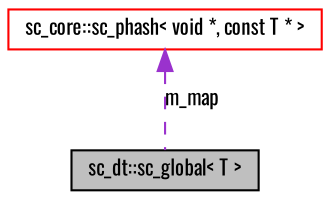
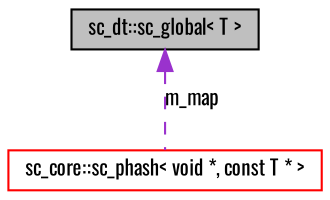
  digraph {
    fontname=Oswald
    node [fontname=Oswald fontsize=10 shape=record style=filled]
    n1 [color=black fillcolor=grey75 fontcolor=black height=0.2 label="sc_dt::sc_global\< T \>" width=0.4]
    n2 [color=red fillcolor=white height=0.2 label="sc_core::sc_phash\< void *, const T * \>" width=0.4]
-   n2 -> n1 [color=darkorchid3 dir=back fontname=Oswald fontsize=10 label=m_map labelfontname=FreeSans labelfontsize=10 style=dashed]
+   n1 -> n2 [color=darkorchid3 dir=back fontname=Oswald fontsize=10 label=m_map labelfontname=FreeSans labelfontsize=10 style=dashed]
  }
